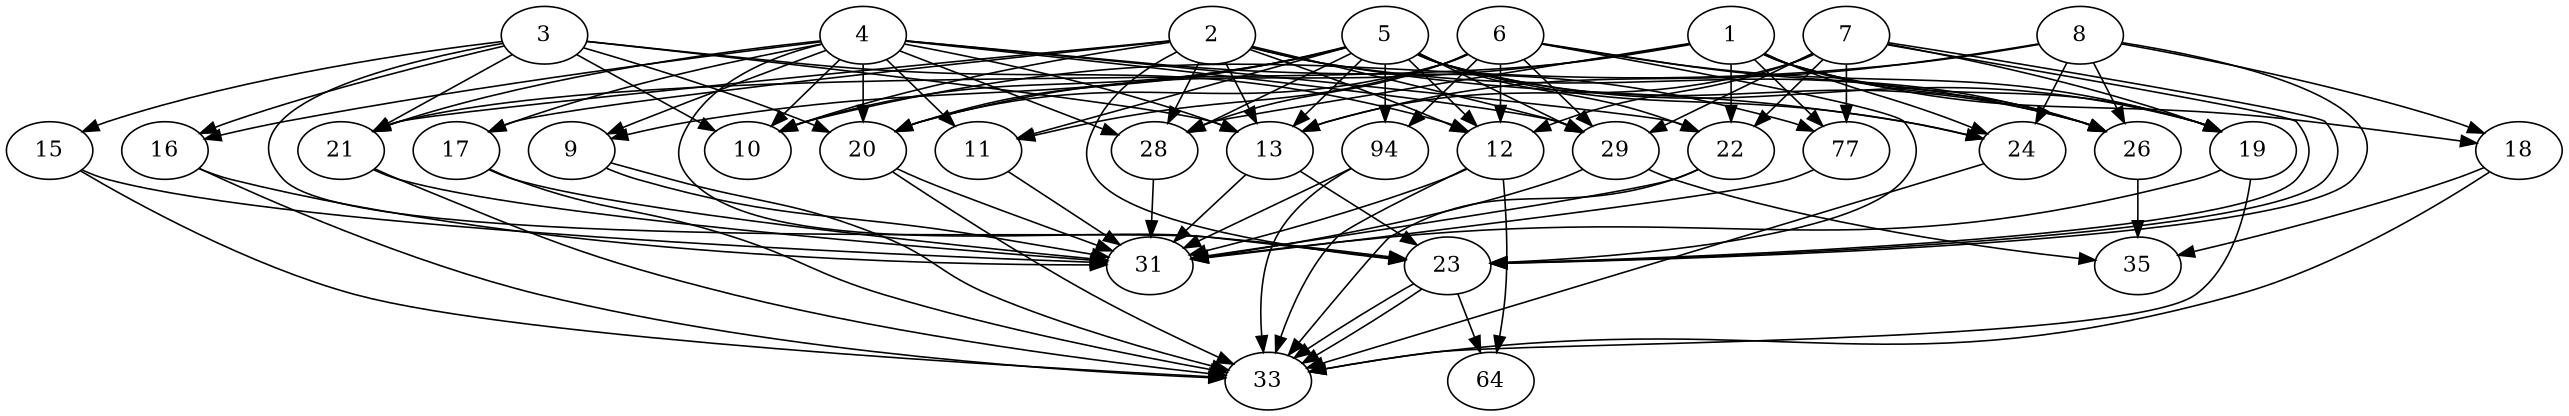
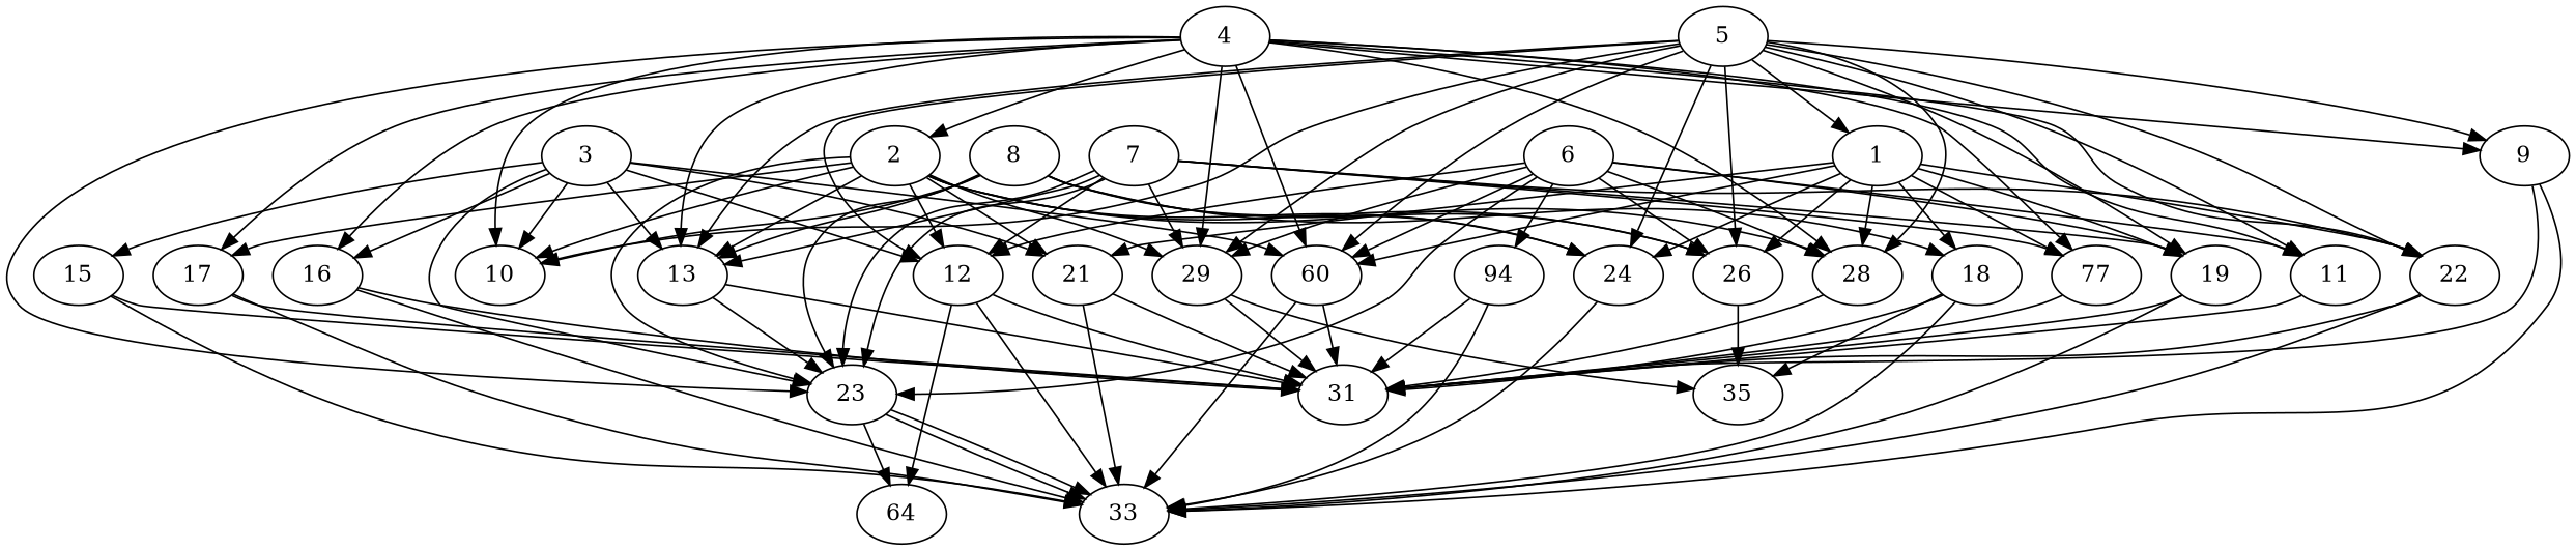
  digraph {
    node [alpha=0.13]
    1 [alpha=0.15 expect_size=331688043032824774656]
    18 [alpha=0.02 expect_size=10365195957837830]
    19 [alpha=0.08 expect_size=3109436392504383]
-   20 [alpha=0.08 expect_size=240638445955238068224]
+   20 [alpha=0.08 expect_size=240638445955238068224 label=60]
    21 [expect_size=2160492726742671163392]
    22 [alpha=0.18 expect_size=45917734303454624]
    24 [alpha=0.01 expect_size=96612486489095936]
    26 [alpha=0.06 expect_size=433851819630669632]
    n9 [alpha=0.14 expect_size=2966051212238943 label=77]
    28 [alpha=0.17 expect_size=21418845717842248]
    31 [alpha=0.07 expect_size=429884723617627]
    33 [alpha=0.09 expect_size=7849170049420330]
    35 [expect_size=1175427199608553472000]
    2 [alpha=0.16 expect_size=1073637333438108]
    10 [alpha=0.03 expect_size=1461844494380847]
    12 [alpha=0.04 expect_size=20360162597426396]
    13 [alpha=0.04 expect_size=2086379227225601867776]
    17 [alpha=0.18 expect_size=1155445638649738166272]
    23 [alpha=0.17 expect_size=2914409486621562368]
    29 [expect_size=31735827613436432]
    n21 [expect_size=299795725753468928 label=64]
    3 [alpha=0.02 expect_size=941698324409352192]
    15 [alpha=0.19 expect_size=2320775479314874368]
    16 [alpha=0.06 expect_size=1334182588197602816]
    4 [alpha=0.07 expect_size=637778449790933888]
    9 [alpha=0.09 expect_size=6128483768475268]
    11 [alpha=0.11 expect_size=630206976456404]
    5 [expect_size=1626262656351976]
    n29 [alpha=0.01 expect_size=15938890204666688 label=94]
    6 [alpha=0.01 expect_size=54573684636050784256]
    7 [alpha=0.04 expect_size=151212593548099584000]
    8 [alpha=0.08 expect_size=1755992720854229188608]
    1 -> 18
    1 -> 19
    1 -> 20
    1 -> 21
    1 -> 22
    1 -> 24
    1 -> 26
    1 -> n9
    1 -> 28
+   18 -> 31
    18 -> 33
    18 -> 35
    19 -> 31
    19 -> 33
    20 -> 31
    20 -> 33
    21 -> 31
    21 -> 33
    22 -> 31
    22 -> 33
    24 -> 33
    26 -> 35
    n9 -> 31
    28 -> 31
    2 -> 21
    2 -> 24
    2 -> 26
    2 -> 28
    2 -> 10
    2 -> 12
    2 -> 13
    2 -> 17
    2 -> 23
    2 -> 29
    12 -> 31
    12 -> 33
    12 -> n21
    13 -> 31
    13 -> 23
    17 -> 31
    17 -> 33
    23 -> 33
    23 -> 33
    23 -> n21
    29 -> 31
    29 -> 35
    3 -> 20
    3 -> 21
    3 -> 10
    3 -> 12
    3 -> 13
    3 -> 23
    3 -> 15
    3 -> 16
    15 -> 31
    15 -> 33
    16 -> 31
    16 -> 33
    4 -> 20
-   4 -> 21
+   4 -> 2
    4 -> 22
    4 -> n9
    4 -> 28
    4 -> 10
    4 -> 13
    4 -> 17
    4 -> 23
    4 -> 29
    4 -> 16
    4 -> 9
    4 -> 11
    9 -> 31
    9 -> 33
    11 -> 31
    5 -> 19
    5 -> 20
    5 -> 22
    5 -> 24
    5 -> 26
    5 -> 28
    5 -> 10
    5 -> 12
    5 -> 13
    5 -> 29
    5 -> 9
    5 -> 11
-   5 -> n29
+   5 -> 1
    n29 -> 31
    n29 -> 33
    6 -> 19
    6 -> 20
    6 -> 26
    6 -> 28
    6 -> 12
    6 -> 23
    6 -> 29
    6 -> 11
    6 -> n29
    7 -> 19
    7 -> 22
    7 -> n9
    7 -> 12
    7 -> 13
    7 -> 23
    7 -> 23
    7 -> 29
    8 -> 18
    8 -> 24
    8 -> 26
    8 -> 10
    8 -> 13
    8 -> 23
  }
